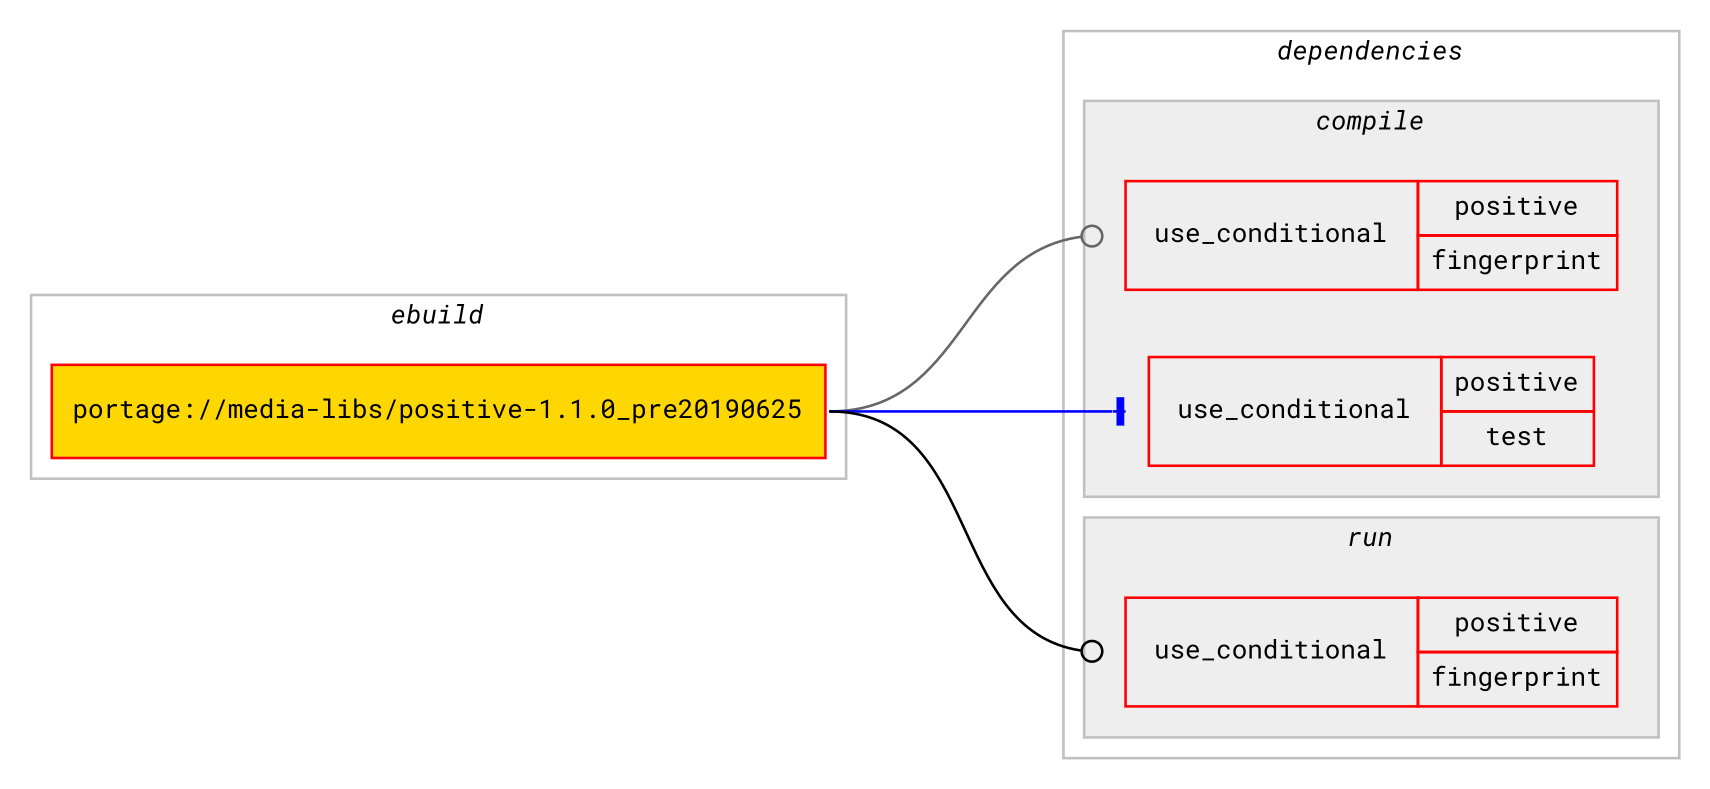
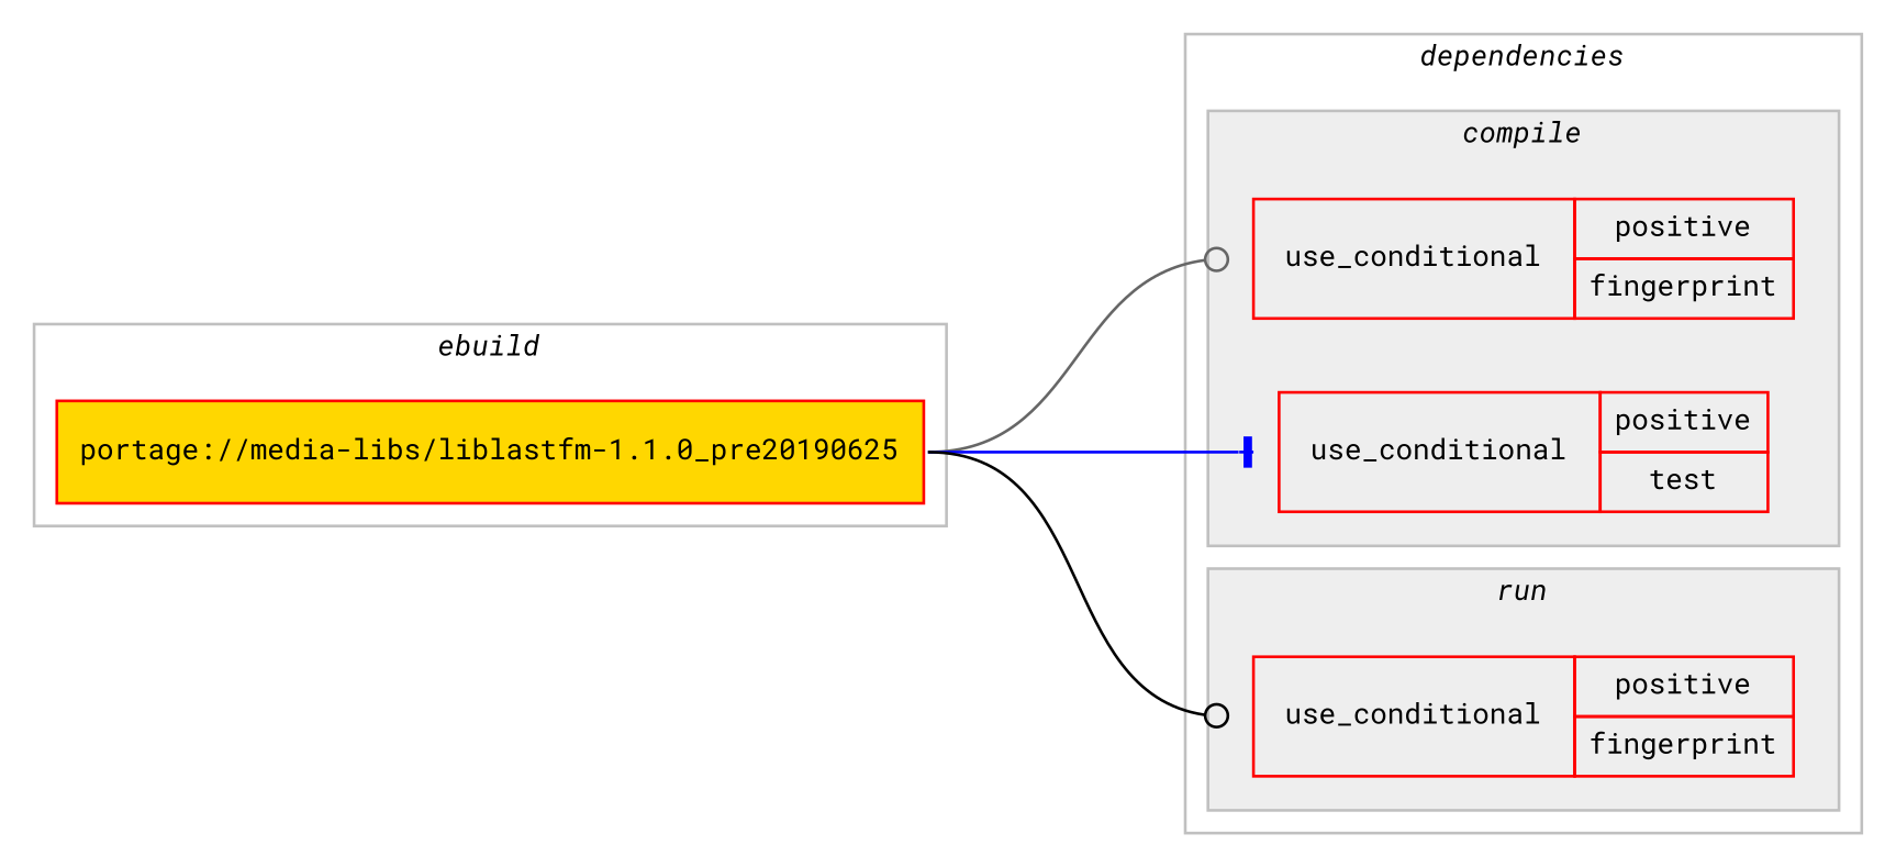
  digraph {
    compound=true
    concentrate=true
    fontname="Roboto Mono"
    fontsize=10
    newrank=true
    rankdir=LR
    ranksep=1.5
    node [color=red fontname="Roboto Mono" fontsize=10 shape=none]
    edge [arrowhead=odot headport=w style=solid tailport=e weight=20 fontname="Roboto Mono"]
-   n1 [label="portage://media-libs/positive-1.1.0_pre20190625" width=4 style=filled fillcolor=gold shape=box]
+   n1 [label="portage://media-libs/liblastfm-1.1.0_pre20190625" width=4 style=filled fillcolor=gold shape=box]
    n2 [label=<<TABLE BORDER="0" CELLBORDER="1" CELLSPACING="0" CELLPADDING="4"><TR><TD ROWSPAN="3" CELLPADDING="10">use_conditional</TD></TR><TR><TD>positive</TD></TR><TR><TD>fingerprint</TD></TR></TABLE>>]
    n3 [label=<<TABLE BORDER="0" CELLBORDER="1" CELLSPACING="0" CELLPADDING="4"><TR><TD ROWSPAN="3" CELLPADDING="10">use_conditional</TD></TR><TR><TD>positive</TD></TR><TR><TD>test</TD></TR></TABLE>>]
    n4 [label=<<TABLE BORDER="0" CELLBORDER="1" CELLSPACING="0" CELLPADDING="4"><TR><TD ROWSPAN="3" CELLPADDING="10">use_conditional</TD></TR><TR><TD>positive</TD></TR><TR><TD>fingerprint</TD></TR></TABLE>>]
    subgraph cluster_1 {
      color=gray
      label=<<i>ebuild</i>>
      rank=same
      n1
    }
    subgraph cluster_2 {
      color=gray
      label=<<i>dependencies</i>>
      subgraph cluster_3 {
        color=gray
        fillcolor="#eeeeee"
        label=<<i>compile</i>>
        style=filled
        subgraph sub_4 {
          color=gray
          fillcolor="#eeeeee"
          label=<<i>compile</i>>
          style=filled
          n2
        }
        subgraph sub_5 {
          color=gray
          fillcolor="#eeeeee"
          label=<<i>compile</i>>
          style=filled
          n3
        }
      }
      subgraph cluster_6 {
        color=gray
        fillcolor="#eeeeee"
        label=<<i>compile and run</i>>
        style=filled
      }
      subgraph cluster_7 {
        color=gray
        fillcolor="#eeeeee"
        label=<<i>run</i>>
        style=filled
        subgraph sub_8 {
          color=gray
          fillcolor="#eeeeee"
          label=<<i>run</i>>
          style=filled
          n4
        }
      }
    }
    subgraph cluster_9 {
      color=gray
      label=<<i>candidates</i>>
      rank=same
    }
    n1 -> n2 [color=gray40]
    n1 -> n3 [arrowhead=tee color=blue]
    n1 -> n4 [color=black]
  }
